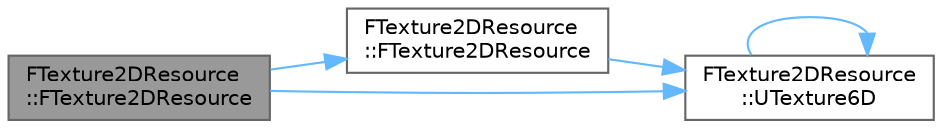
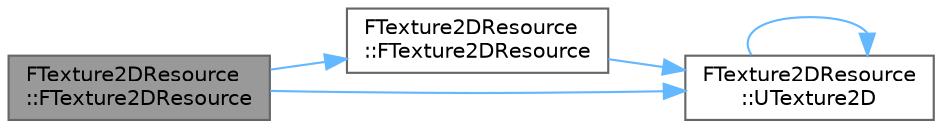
  digraph {
    rankdir=LR
    node [color=grey40 fillcolor=white fontname=Helvetica fontsize=10 shape=box style=filled]
    edge [color=steelblue1 fontname=Helvetica fontsize=10 labelfontname=Helvetica labelfontsize=10 style=solid]
    n1 [color=gray40 fillcolor=grey60 fontcolor=black height=0.2 label="FTexture2DResource\l::FTexture2DResource" width=0.4]
    n2 [height=0.2 label="FTexture2DResource\l::FTexture2DResource" width=0.4]
-   n3 [height=0.2 label="FTexture2DResource\l::UTexture6D" width=0.4]
+   n3 [height=0.2 label="FTexture2DResource\l::UTexture2D" width=0.4]
    n1 -> n2
    n1 -> n3
    n2 -> n3
    n3 -> n3
  }
